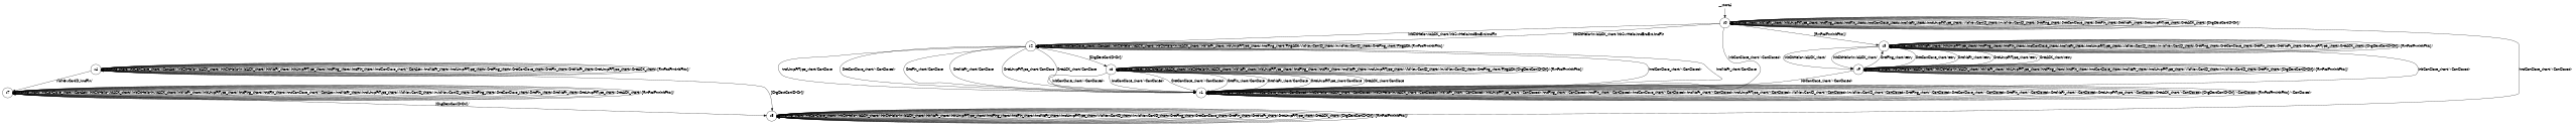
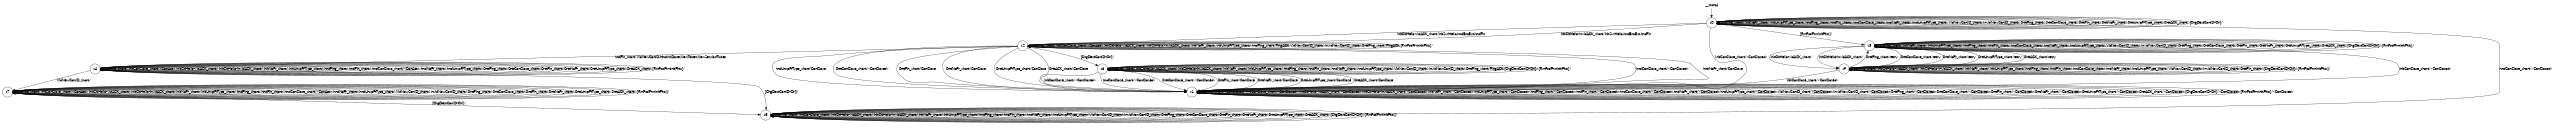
  digraph {
    fontname=Lato
    node [fontname=Lato shape=circle]
    edge [fontname=Lato]
    n1 [label=s0]
    n2 [label=s1]
    n3 [label=s2]
    n4 [label=s3]
    n5 [label=s4]
    n6 [label=s6]
    n7 [label=s9]
    n8 [label=s5]
    n9 [label=s7]
    n10 [height=0 label=__start4 shape=none width=0]
    n1 -> n1 [label="initPing_short/ "]
    n1 -> n1 [label="initNoFr_short/ "]
    n1 -> n1 [label="initUnxpFrType_short/ "]
    n1 -> n1 [label="hndPing_short/ "]
    n1 -> n1 [label="hndFin_short/ "]
    n1 -> n1 [label="hndConClose_short/ "]
    n1 -> n1 [label="hndNoFr_short/ "]
    n1 -> n1 [label="hndUnxpFrType_short/ "]
    n1 -> n1 [label="VldNewConID_short/ "]
    n1 -> n1 [label="InvldNewConID_short/ "]
    n1 -> n1 [label="0rttPing_short/ "]
    n1 -> n1 [label="0rttConClose_short/ "]
    n1 -> n1 [label="0rttFin_short/ "]
    n1 -> n1 [label="0rttNoFr_short/ "]
    n1 -> n1 [label="0rttUnxpFrType_short/ "]
    n1 -> n1 [label="0rttACK_short/ "]
    n1 -> n1 [label="[ChgDestConID-Ori]/ "]
    n1 -> n2 [label="initConClose_short/<ConClosed> "]
    n1 -> n3 [label="initCltHello-vldACK_short/initSvrHello,hndEncExt,hndFin "]
    n1 -> n3 [label="initCltHello-invldACK_short/initSvrHello,hndEncExt,hndFin "]
    n1 -> n4 [label="[RmPadFrmInitPkts]/ "]
    n2 -> n2 [label="initPing_short/<ConClosed> "]
    n2 -> n2 [label="initConClose_short/<ConClosed> "]
    n2 -> n2 [label="initCltHello-vldACK_short/<ConClosed> "]
    n2 -> n2 [label="initCltHello-invldACK_short/<ConClosed> "]
    n2 -> n2 [label="initNoFr_short/<ConClosed> "]
    n2 -> n2 [label="initUnxpFrType_short/<ConClosed> "]
    n2 -> n2 [label="hndPing_short/<ConClosed> "]
    n2 -> n2 [label="hndFin_short/<ConClosed> "]
    n2 -> n2 [label="hndConClose_short/<ConClosed> "]
    n2 -> n2 [label="hndNoFr_short/<ConClosed> "]
    n2 -> n2 [label="hndUnxpFrType_short/<ConClosed> "]
    n2 -> n2 [label="VldNewConID_short/<ConClosed> "]
    n2 -> n2 [label="InvldNewConID_short/<ConClosed> "]
    n2 -> n2 [label="0rttPing_short/<ConClosed> "]
    n2 -> n2 [label="0rttConClose_short/<ConClosed> "]
    n2 -> n2 [label="0rttFin_short/<ConClosed> "]
    n2 -> n2 [label="0rttNoFr_short/<ConClosed> "]
    n2 -> n2 [label="0rttUnxpFrType_short/<ConClosed> "]
    n2 -> n2 [label="0rttACK_short/<ConClosed> "]
    n2 -> n2 [label="[ChgDestConID-Ori]/<ConClosed> "]
    n2 -> n2 [label="[RmPadFrmInitPkts]/<ConClosed> "]
    n3 -> n2 [label="hndConClose_short/<ConClosed> "]
    n3 -> n2 [label="hndNoFr_short/ConClose "]
    n3 -> n2 [label="hndUnxpFrType_short/ConClose "]
    n3 -> n2 [label="0rttConClose_short/<ConClosed> "]
    n3 -> n2 [label="0rttFin_short/ConClose "]
    n3 -> n2 [label="0rttNoFr_short/ConClose "]
    n3 -> n2 [label="0rttUnxpFrType_short/ConClose "]
    n3 -> n2 [label="0rttACK_short/ConClose "]
    n3 -> n3 [label="initPing_short/ "]
    n3 -> n3 [label="initConClose_short/<ConAct> "]
    n3 -> n3 [label="initCltHello-vldACK_short/ "]
    n3 -> n3 [label="initCltHello-invldACK_short/ "]
    n3 -> n3 [label="initNoFr_short/ "]
    n3 -> n3 [label="initUnxpFrType_short/ "]
    n3 -> n3 [label="hndPing_short/PingACK "]
    n3 -> n3 [label="VldNewConID_short/ "]
    n3 -> n3 [label="InvldNewConID_short/ "]
    n3 -> n3 [label="0rttPing_short/PingACK "]
    n3 -> n3 [label="[RmPadFrmInitPkts]/ "]
+   n3 -> n5 [label="hndFin_short/VldNewConID,HndshkDone,NewToken,NewSessionTicket "]
    n3 -> n6 [label="[ChgDestConID-Ori]/ "]
    n4 -> n2 [label="initConClose_short/<ConClosed> "]
    n4 -> n4 [label="initPing_short/ "]
    n4 -> n4 [label="initNoFr_short/ "]
    n4 -> n4 [label="initUnxpFrType_short/ "]
    n4 -> n4 [label="hndPing_short/ "]
    n4 -> n4 [label="hndFin_short/ "]
    n4 -> n4 [label="hndConClose_short/ "]
    n4 -> n4 [label="hndNoFr_short/ "]
    n4 -> n4 [label="hndUnxpFrType_short/ "]
    n4 -> n4 [label="VldNewConID_short/ "]
    n4 -> n4 [label="InvldNewConID_short/ "]
    n4 -> n4 [label="0rttPing_short/ "]
    n4 -> n4 [label="0rttConClose_short/ "]
    n4 -> n4 [label="0rttFin_short/ "]
    n4 -> n4 [label="0rttNoFr_short/ "]
    n4 -> n4 [label="0rttUnxpFrType_short/ "]
    n4 -> n4 [label="0rttACK_short/ "]
    n4 -> n4 [label="[ChgDestConID-Ori]/ "]
    n4 -> n4 [label="[RmPadFrmInitPkts]/ "]
    n4 -> n7 [label="initCltHello-vldACK_short/ "]
    n4 -> n7 [label="initCltHello-invldACK_short/ "]
    n5 -> n5 [label="initPing_short/ "]
    n5 -> n5 [label="initConClose_short/<ConAct> "]
    n5 -> n5 [label="initCltHello-vldACK_short/ "]
    n5 -> n5 [label="initCltHello-invldACK_short/ "]
    n5 -> n5 [label="initNoFr_short/ "]
    n5 -> n5 [label="initUnxpFrType_short/ "]
    n5 -> n5 [label="hndPing_short/ "]
    n5 -> n5 [label="hndFin_short/ "]
    n5 -> n5 [label="hndConClose_short/<ConAct> "]
    n5 -> n5 [label="hndNoFr_short/ "]
    n5 -> n5 [label="hndUnxpFrType_short/ "]
    n5 -> n5 [label="0rttPing_short/ "]
    n5 -> n5 [label="0rttConClose_short/ "]
    n5 -> n5 [label="0rttFin_short/ "]
    n5 -> n5 [label="0rttNoFr_short/ "]
    n5 -> n5 [label="0rttUnxpFrType_short/ "]
    n5 -> n5 [label="0rttACK_short/ "]
    n5 -> n5 [label="[RmPadFrmInitPkts]/ "]
    n5 -> n8 [label="[ChgDestConID-Ori]/ "]
-   n5 -> n9 [label="VldNewConID_hndFin/ "]
+   n5 -> n9 [label="VldNewConID_short/ "]
    n6 -> n2 [label="initConClose_short/<ConClosed> "]
    n6 -> n2 [label="hndConClose_short/<ConClosed> "]
    n6 -> n2 [label="0rttConClose_short/<ConClosed> "]
    n6 -> n2 [label="0rttFin_short/ConClose "]
    n6 -> n2 [label="0rttNoFr_short/ConClose "]
    n6 -> n2 [label="0rttUnxpFrType_short/ConClose "]
    n6 -> n2 [label="0rttACK_short/ConClose "]
    n6 -> n6 [label="initPing_short/ "]
    n6 -> n6 [label="initCltHello-vldACK_short/ "]
    n6 -> n6 [label="initCltHello-invldACK_short/ "]
    n6 -> n6 [label="initNoFr_short/ "]
    n6 -> n6 [label="initUnxpFrType_short/ "]
    n6 -> n6 [label="hndPing_short/ "]
    n6 -> n6 [label="hndFin_short/ "]
    n6 -> n6 [label="hndNoFr_short/ "]
    n6 -> n6 [label="hndUnxpFrType_short/ "]
    n6 -> n6 [label="VldNewConID_short/ "]
    n6 -> n6 [label="InvldNewConID_short/ "]
    n6 -> n6 [label="0rttPing_short/PingACK "]
    n6 -> n6 [label="[ChgDestConID-Ori]/ "]
    n6 -> n6 [label="[RmPadFrmInitPkts]/ "]
    n7 -> n2 [label="initConClose_short/<ConClosed> "]
    n7 -> n4 [label="0rttPing_short/retry "]
    n7 -> n4 [label="0rttConClose_short/retry "]
    n7 -> n4 [label="0rttNoFr_short/retry "]
    n7 -> n4 [label="0rttUnxpFrType_short/retry "]
    n7 -> n4 [label="0rttACK_short/retry "]
    n7 -> n7 [label="initPing_short/ "]
    n7 -> n7 [label="initCltHello-vldACK_short/ "]
    n7 -> n7 [label="initCltHello-invldACK_short/ "]
    n7 -> n7 [label="initNoFr_short/ "]
    n7 -> n7 [label="initUnxpFrType_short/ "]
    n7 -> n7 [label="hndPing_short/ "]
    n7 -> n7 [label="hndFin_short/ "]
    n7 -> n7 [label="hndConClose_short/ "]
    n7 -> n7 [label="hndNoFr_short/ "]
    n7 -> n7 [label="hndUnxpFrType_short/ "]
    n7 -> n7 [label="VldNewConID_short/ "]
    n7 -> n7 [label="InvldNewConID_short/ "]
    n7 -> n7 [label="0rttFin_short/ "]
    n7 -> n7 [label="[ChgDestConID-Ori]/ "]
    n7 -> n7 [label="[RmPadFrmInitPkts]/ "]
    n8 -> n1 [label="hndConClose_short/<ConClosed> "]
    n8 -> n8 [label="initPing_short/ "]
    n8 -> n8 [label="initConClose_short/ "]
    n8 -> n8 [label="initCltHello-vldACK_short/ "]
    n8 -> n8 [label="initCltHello-invldACK_short/ "]
    n8 -> n8 [label="initNoFr_short/ "]
    n8 -> n8 [label="initUnxpFrType_short/ "]
    n8 -> n8 [label="hndPing_short/ "]
    n8 -> n8 [label="hndFin_short/ "]
    n8 -> n8 [label="hndNoFr_short/ "]
    n8 -> n8 [label="hndUnxpFrType_short/ "]
    n8 -> n8 [label="VldNewConID_short/ "]
    n8 -> n8 [label="InvldNewConID_short/ "]
    n8 -> n8 [label="0rttPing_short/ "]
    n8 -> n8 [label="0rttConClose_short/ "]
    n8 -> n8 [label="0rttFin_short/ "]
    n8 -> n8 [label="0rttNoFr_short/ "]
    n8 -> n8 [label="0rttUnxpFrType_short/ "]
    n8 -> n8 [label="0rttACK_short/ "]
    n8 -> n8 [label="[ChgDestConID-Ori]/ "]
    n8 -> n8 [label="[RmPadFrmInitPkts]/ "]
    n9 -> n8 [label="[ChgDestConID-Ori]/ "]
    n9 -> n9 [label="initPing_short/ "]
    n9 -> n9 [label="initConClose_short/<ConAct> "]
    n9 -> n9 [label="initCltHello-vldACK_short/ "]
    n9 -> n9 [label="initCltHello-invldACK_short/ "]
    n9 -> n9 [label="initNoFr_short/ "]
    n9 -> n9 [label="initUnxpFrType_short/ "]
    n9 -> n9 [label="hndPing_short/ "]
    n9 -> n9 [label="hndFin_short/ "]
    n9 -> n9 [label="hndConClose_short/<ConAct> "]
    n9 -> n9 [label="hndNoFr_short/ "]
    n9 -> n9 [label="hndUnxpFrType_short/ "]
    n9 -> n9 [label="VldNewConID_short/ "]
    n9 -> n9 [label="InvldNewConID_short/ "]
    n9 -> n9 [label="0rttPing_short/ "]
    n9 -> n9 [label="0rttConClose_short/ "]
    n9 -> n9 [label="0rttFin_short/ "]
    n9 -> n9 [label="0rttNoFr_short/ "]
    n9 -> n9 [label="0rttUnxpFrType_short/ "]
    n9 -> n9 [label="0rttACK_short/ "]
    n9 -> n9 [label="[RmPadFrmInitPkts]/ "]
    n10 -> n1
  }
